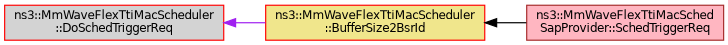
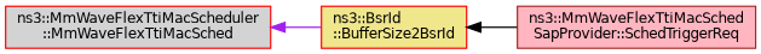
  digraph {
    fontname="DejaVu Sans"
    rankdir=LR
    node [color=red fontname="DejaVu Sans" fontsize=10 shape=record style=filled]
    edge [dir=back fontname="DejaVu Sans" fontsize=10 labelfontname=Helvetica labelfontsize=10 style=solid]
-   n1 [fillcolor=lightgrey fontcolor=black height=0.2 label="ns3::MmWaveFlexTtiMacScheduler\l::DoSchedTriggerReq" width=0.4]
-   n2 [fillcolor=khaki height=0.2 label="ns3::MmWaveFlexTtiMacScheduler\l::BufferSize2BsrId" width=0.4]
+   n1 [fillcolor=lightgrey fontcolor=black height=0.2 label="ns3::MmWaveFlexTtiMacScheduler\l::MmWaveFlexTtiMacSched" width=0.4]
+   n2 [fillcolor=khaki height=0.2 label="ns3::BsrId\l::BufferSize2BsrId" width=0.4]
    n3 [color=brown fillcolor=lightpink height=0.2 label="ns3::MmWaveFlexTtiMacSched\lSapProvider::SchedTriggerReq" width=0.4]
    n1 -> n2 [color=purple]
    n2 -> n3 [color=black]
  }
